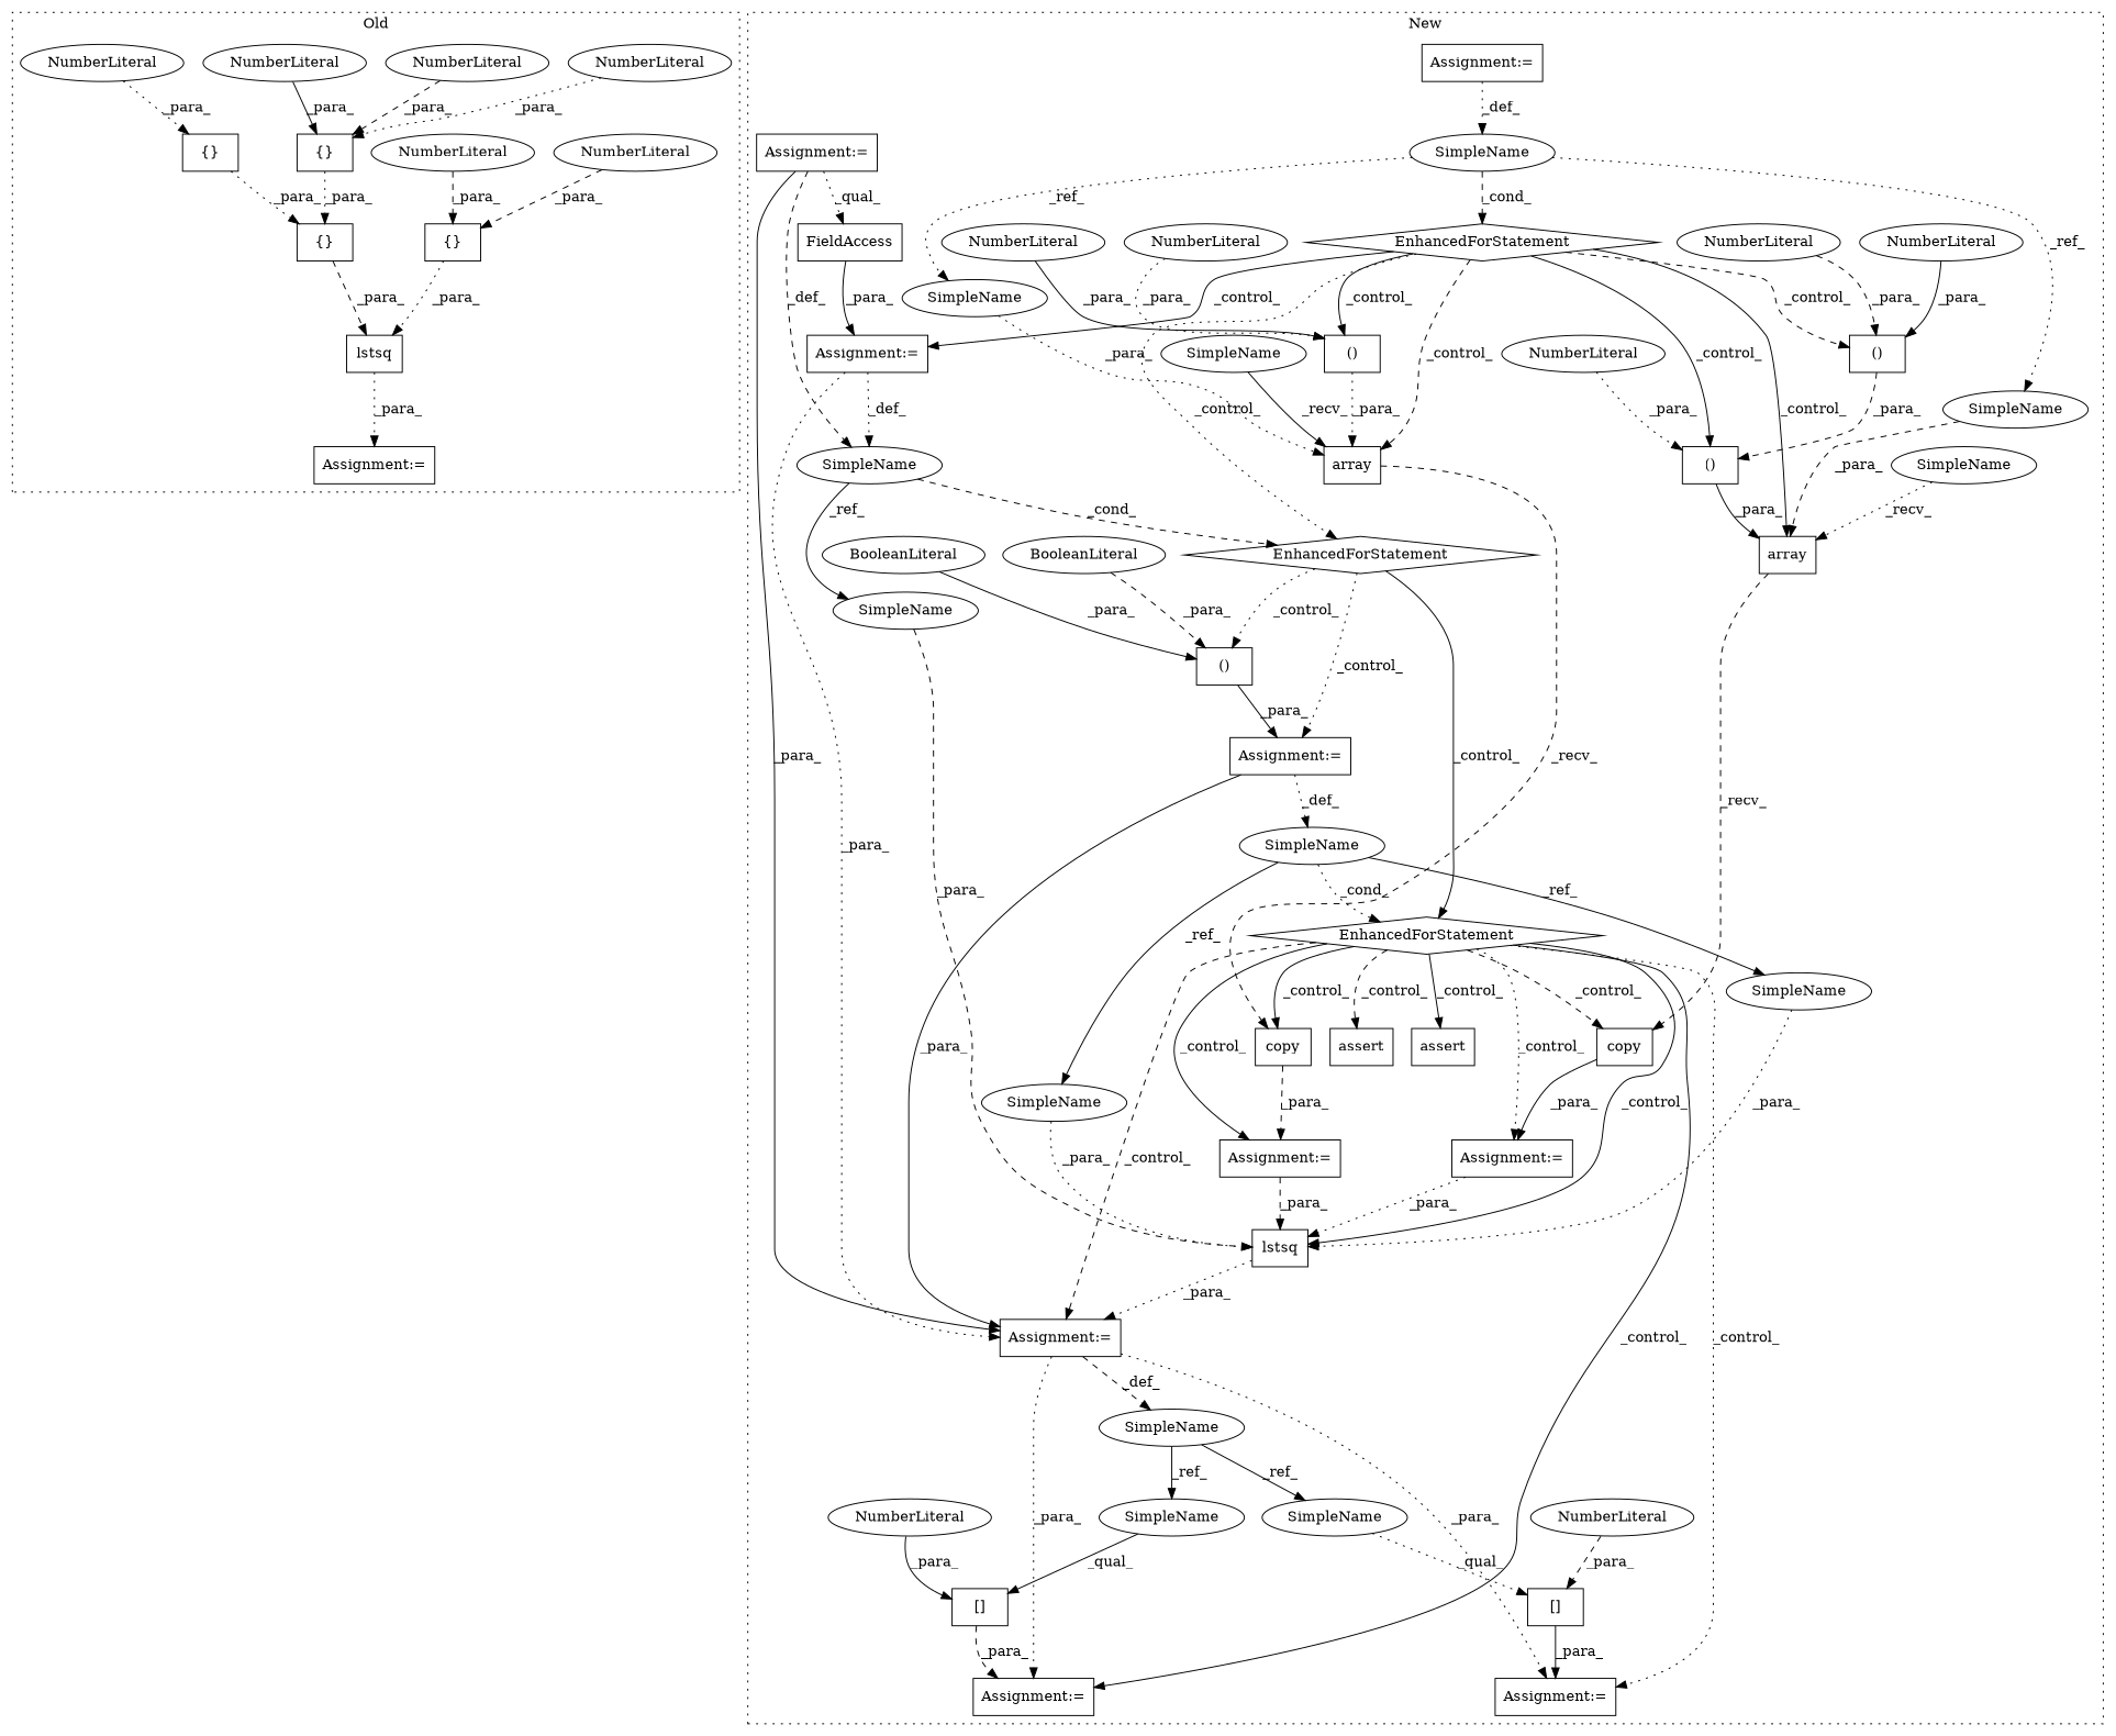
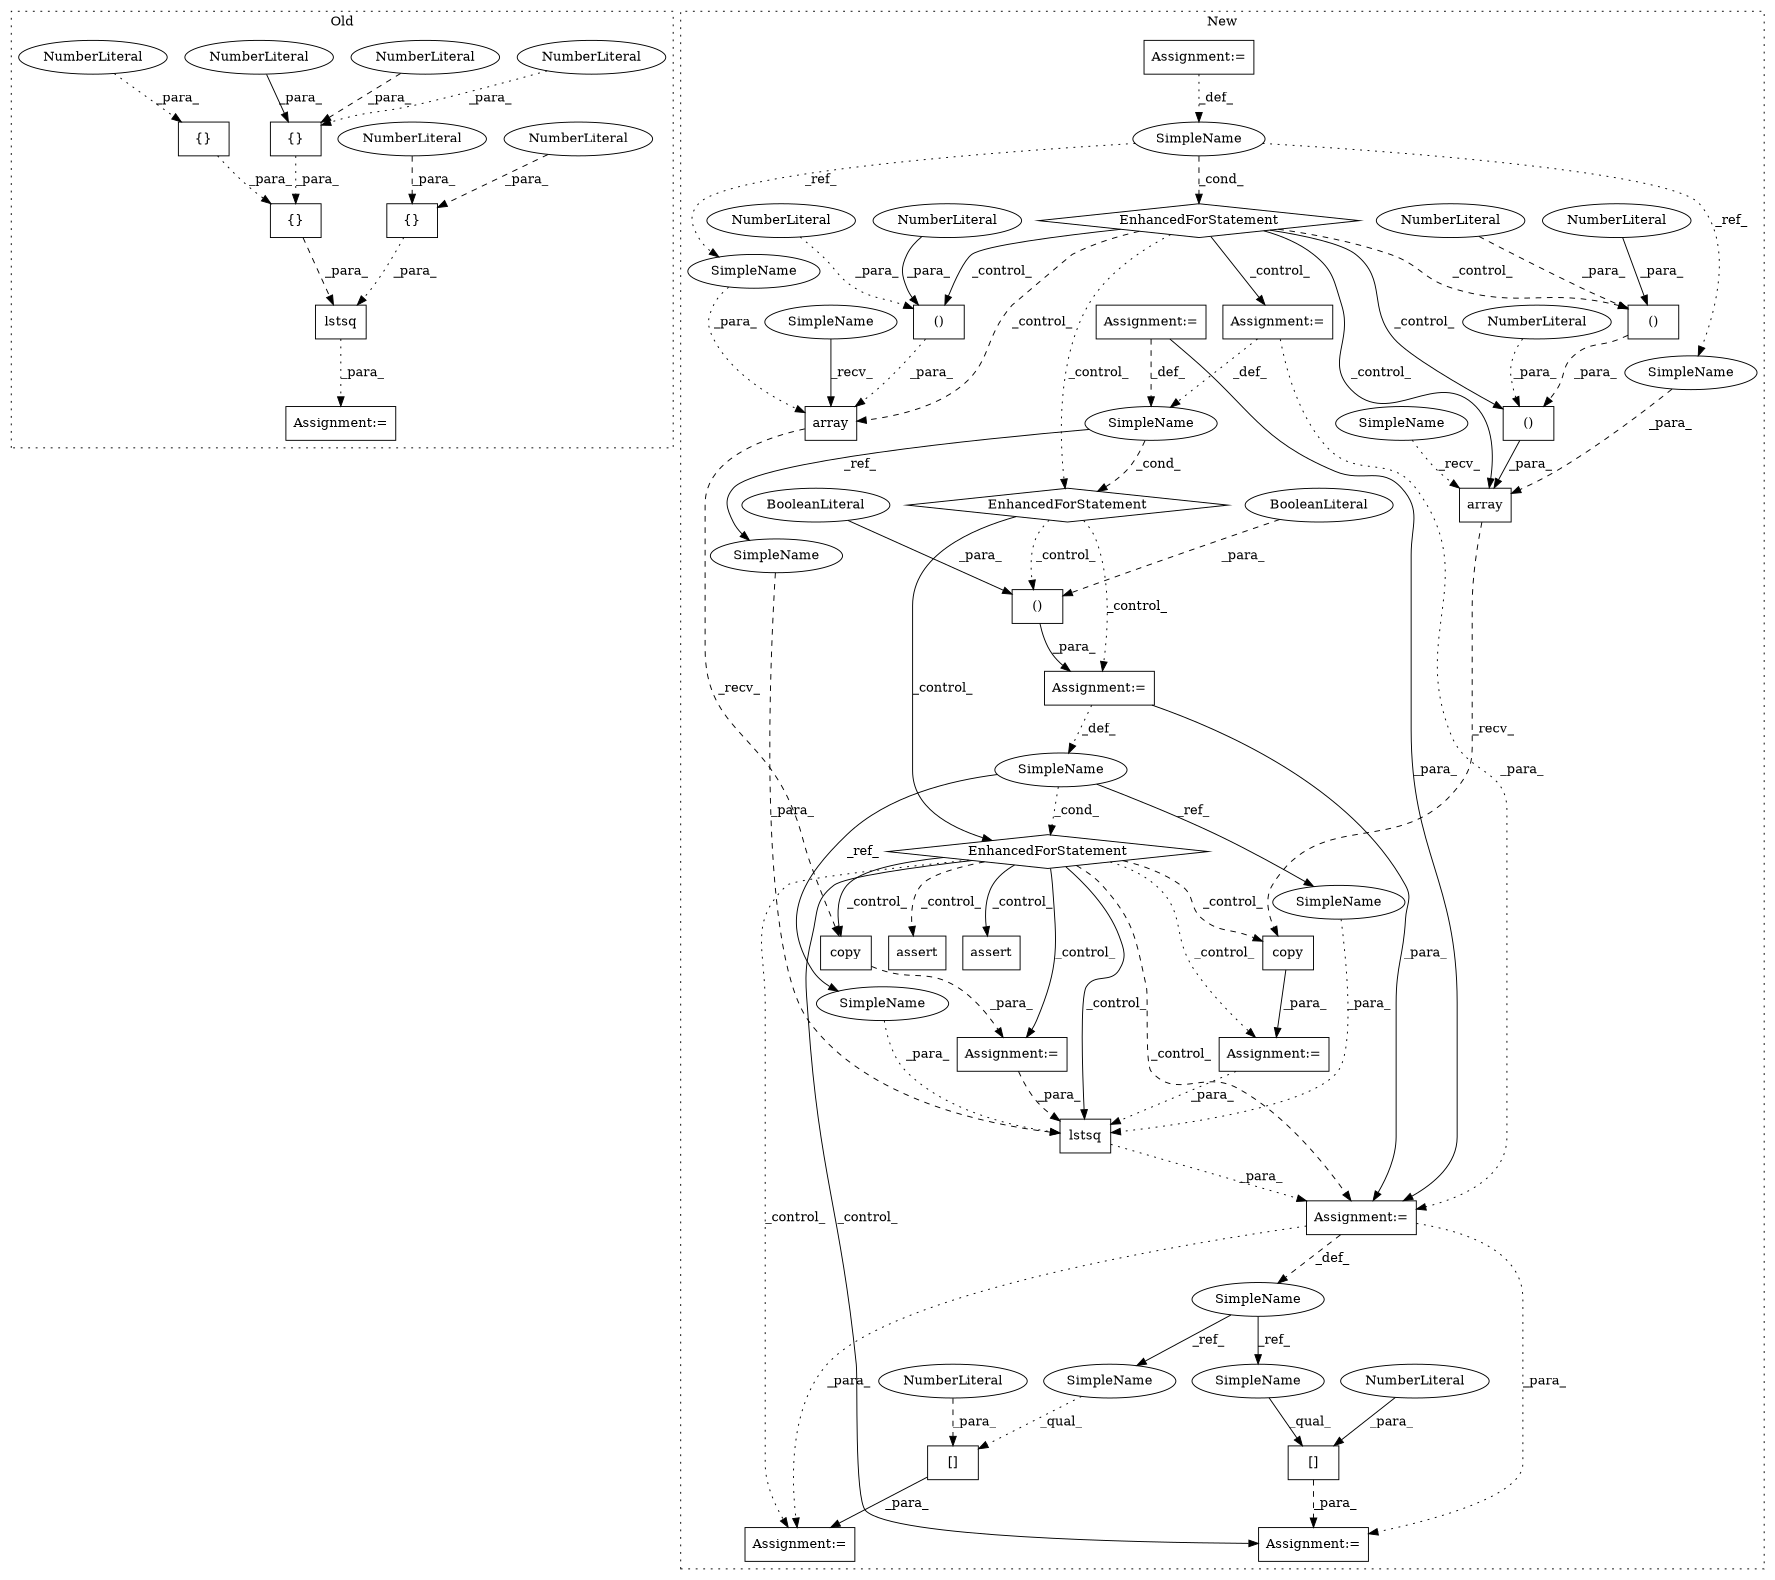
  digraph {
    fontname="DejaVu Serif"
    node [a=34 l=1 s="30698,30802" shape=box fontname="DejaVu Serif"]
    edge [style=dotted fontname="DejaVu Serif"]
    n1 [a=32 l="6,1" label=lstsq s="27727,27736"]
    n2 [a=7 l=2 label="Assignment:=" s=27725]
    n3 [a=4 l="1,1" label="{}" s="27664,27668"]
    n4 [label=NumberLiteral s=27665 shape=ellipse]
    n5 [label=NumberLiteral s=27667 shape=ellipse]
    n6 [a=4 l="1,1" label="{}" s="27631,27637"]
    n7 [label=NumberLiteral s=27632 shape=ellipse]
    n8 [label=NumberLiteral s=27636 shape=ellipse]
    n9 [a=4 l="1,1" label="{}" s="27639,27645"]
    n10 [label=NumberLiteral s=27642 shape=ellipse]
    n11 [label=NumberLiteral s=27634 shape=ellipse]
    n12 [a=4 l="1,1" label="{}" s="27630,27646"]
    n13 [a=2 l="4,1" label="[]" s="31047,31052"]
    n14 [label=NumberLiteral s=31051 shape=ellipse]
    n15 [a=7 l="57,2" label="Assignment:="]
    n16 [a=7 label="Assignment:=" s=31046]
    n17 [a=106 l=22 label="()" s=30900]
    n18 [a=70 l="57,2" label=EnhancedForStatement shape=diamond]
    n19 [a=9 l=5 label=BooleanLiteral s=30917 shape=ellipse]
    n20 [a=70 l="53,2" label=EnhancedForStatement s="30436,30512" shape=diamond]
    n21 [a=9 l=4 label=BooleanLiteral s=30900 shape=ellipse]
    n22 [a=70 l="61,3" label=EnhancedForStatement s="30814,30922" shape=diamond]
    n23 [a=32 l="6,1" label=lstsq s="30987,31032"]
    n24 [a=32 l="8,1" label=assert s="31085,31127"]
-   n25 [a=22 l=24 label=FieldAccess s=30778]
    n26 [a=32 l=6 label=copy s=30942]
    n27 [a=42 l=5 label=SimpleName s=30493 shape=ellipse]
    n28 [a=32 l=6 label=copy s=30965]
    n29 [a=42 l=13 label=SimpleName s=30762 shape=ellipse]
    n30 [a=42 l=9 label=SimpleName s=30879 shape=ellipse]
    n31 [a=7 l="53,2" label="Assignment:=" s="30436,30512"]
    n32 [a=7 label="Assignment:=" s=30986]
    n33 [a=7 l="61,3" label="Assignment:=" s="30814,30922"]
    n34 [a=7 label="Assignment:=" s=30962]
    n35 [a=7 label="Assignment:=" s=30939]
    n36 [a=2 l="4,1" label="[]" s="31067,31072"]
    n37 [label=NumberLiteral s=31071 shape=ellipse]
    n38 [a=42 l=3 label=SimpleName s=30983 shape=ellipse]
    n39 [a=7 label="Assignment:=" s=31066]
    n40 [a=106 l=15 label="()" s=30667]
    n41 [label=NumberLiteral s=30681 shape=ellipse]
    n42 [a=106 l=29 label="()" s=30600]
    n43 [label=NumberLiteral s=30667 shape=ellipse]
    n44 [a=106 l=81 label="()" s=30549]
    n45 [label=NumberLiteral s=30628 shape=ellipse]
    n46 [label=NumberLiteral s=30550 shape=ellipse]
    n47 [label=NumberLiteral s=30600 shape=ellipse]
    n48 [a=32 l="19,1" label=array s="30530,30637"]
    n49 [a=32 l="16,1" label=assert s="31140,31339"]
    n50 [a=32 l="13,1" label=array s="30654,30689"]
    n51 [a=7 l=9 label="Assignment:=" s=30377]
    n52 [a=42 l=3 label=SimpleName s=31047 shape=ellipse]
    n53 [a=42 l=3 label=SimpleName s=31067 shape=ellipse]
    n54 [a=42 l=5 label=SimpleName s=30684 shape=ellipse]
    n55 [a=42 l=5 label=SimpleName s=30632 shape=ellipse]
    n56 [a=42 l=13 label=SimpleName s=30999 shape=ellipse]
    n57 [a=42 l=5 label=SimpleName s=30524 shape=ellipse]
    n58 [a=42 l=5 label=SimpleName s=30648 shape=ellipse]
    n59 [a=42 l=9 label=SimpleName s=31023 shape=ellipse]
    n60 [a=42 l=9 label=SimpleName s=31013 shape=ellipse]
    subgraph cluster_1 {
      label=Old
      style=dotted
      n1
      n2
      n3
      n4
      n5
      n6
      n7
      n8
      n9
      n10
      n11
      n12
    }
    subgraph cluster_2 {
      label=New
      style=dotted
      n13
      n14
      n15
      n16
      n17
      n18
      n19
      n20
      n21
      n22
      n23
      n24
-     n25
      n26
      n27
      n28
      n29
      n30
      n31
      n32
      n33
      n34
      n35
      n36
      n37
      n38
      n39
      n40
      n41
      n42
      n43
      n44
      n45
      n46
      n47
      n48
      n49
      n50
      n51
      n52
      n53
      n54
      n55
      n56
      n57
      n58
      n59
      n60
    }
    n1 -> n2 [label=_para_]
    n3 -> n1 [label=_para_]
    n4 -> n3 [label=_para_ style=dashed]
    n5 -> n3 [label=_para_ style=dashed]
    n6 -> n12 [label=_para_]
    n7 -> n6 [label=_para_ style=dashed]
    n8 -> n6 [label=_para_ style=solid]
    n9 -> n12 [label=_para_]
    n10 -> n9 [label=_para_]
    n11 -> n6 [label=_para_]
    n12 -> n1 [label=_para_ style=dashed]
    n13 -> n16 [label=_para_ style=solid]
    n14 -> n13 [label=_para_ style=dashed]
    n15 -> n29 [label=_def_]
    n15 -> n32 [label=_para_]
    n17 -> n33 [label=_para_ style=solid]
    n18 -> n17 [label=_control_]
    n18 -> n22 [label=_control_ style=solid]
    n18 -> n33 [label=_control_]
    n19 -> n17 [label=_para_ style=dashed]
    n20 -> n15 [label=_control_ style=solid]
    n20 -> n18 [label=_control_]
    n20 -> n40 [label=_control_ style=solid]
    n20 -> n42 [label=_control_ style=dashed]
    n20 -> n44 [label=_control_ style=solid]
    n20 -> n48 [label=_control_ style=solid]
    n20 -> n50 [label=_control_ style=dashed]
    n21 -> n17 [label=_para_ style=solid]
    n22 -> n16 [label=_control_]
    n22 -> n23 [label=_control_ style=solid]
    n22 -> n24 [label=_control_ style=solid]
    n22 -> n26 [label=_control_ style=dashed]
    n22 -> n28 [label=_control_ style=solid]
    n22 -> n32 [label=_control_ style=dashed]
    n22 -> n34 [label=_control_ style=solid]
    n22 -> n35 [label=_control_]
    n22 -> n39 [label=_control_ style=solid]
    n22 -> n49 [label=_control_ style=dashed]
    n23 -> n32 [label=_para_]
-   n25 -> n15 [label=_para_ style=solid]
    n26 -> n35 [label=_para_ style=solid]
    n27 -> n20 [label=_cond_ style=dashed]
    n27 -> n54 [label=_ref_]
    n27 -> n55 [label=_ref_]
    n28 -> n34 [label=_para_ style=dashed]
    n29 -> n18 [label=_cond_ style=dashed]
    n29 -> n56 [label=_ref_ style=solid]
    n30 -> n22 [label=_cond_]
    n30 -> n59 [label=_ref_ style=solid]
    n30 -> n60 [label=_ref_ style=solid]
    n31 -> n27 [label=_def_]
    n32 -> n16 [label=_para_]
    n32 -> n38 [label=_def_ style=dashed]
    n32 -> n39 [label=_para_]
    n33 -> n30 [label=_def_]
    n33 -> n32 [label=_para_ style=solid]
    n34 -> n23 [label=_para_ style=dashed]
    n35 -> n23 [label=_para_]
    n36 -> n39 [label=_para_ style=dashed]
    n37 -> n36 [label=_para_ style=solid]
    n38 -> n52 [label=_ref_ style=solid]
    n38 -> n53 [label=_ref_ style=solid]
    n40 -> n50 [label=_para_]
    n41 -> n40 [label=_para_]
    n42 -> n44 [label=_para_ style=dashed]
    n43 -> n40 [label=_para_ style=solid]
    n44 -> n48 [label=_para_ style=solid]
    n45 -> n42 [label=_para_ style=solid]
    n46 -> n44 [label=_para_]
    n47 -> n42 [label=_para_ style=dashed]
    n48 -> n26 [label=_recv_ style=dashed]
    n50 -> n28 [label=_recv_ style=dashed]
-   n51 -> n25 [label=_qual_]
    n51 -> n29 [label=_def_ style=dashed]
    n51 -> n32 [label=_para_ style=solid]
    n52 -> n13 [label=_qual_]
    n53 -> n36 [label=_qual_ style=solid]
    n54 -> n50 [label=_para_]
    n55 -> n48 [label=_para_ style=dashed]
    n56 -> n23 [label=_para_ style=dashed]
    n57 -> n48 [label=_recv_]
    n58 -> n50 [label=_recv_ style=solid]
    n59 -> n23 [label=_para_]
    n60 -> n23 [label=_para_]
  }
